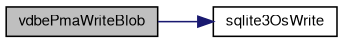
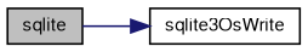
  digraph {
    rankdir=LR
    node [color=black fontname=FreeSans fontsize=10 shape=record style=filled]
-   n1 [fillcolor=grey75 fontcolor=black height=0.2 label=vdbePmaWriteBlob width=0.4]
+   n1 [fillcolor=grey75 fontcolor=black height=0.2 label=sqlite width=0.4]
    n2 [fillcolor=white height=0.2 label=sqlite3OsWrite width=0.4]
    n1 -> n2 [color=midnightblue fontname=FreeSans fontsize=10 labelfontname=FreeSans labelfontsize=10 style=solid]
  }
